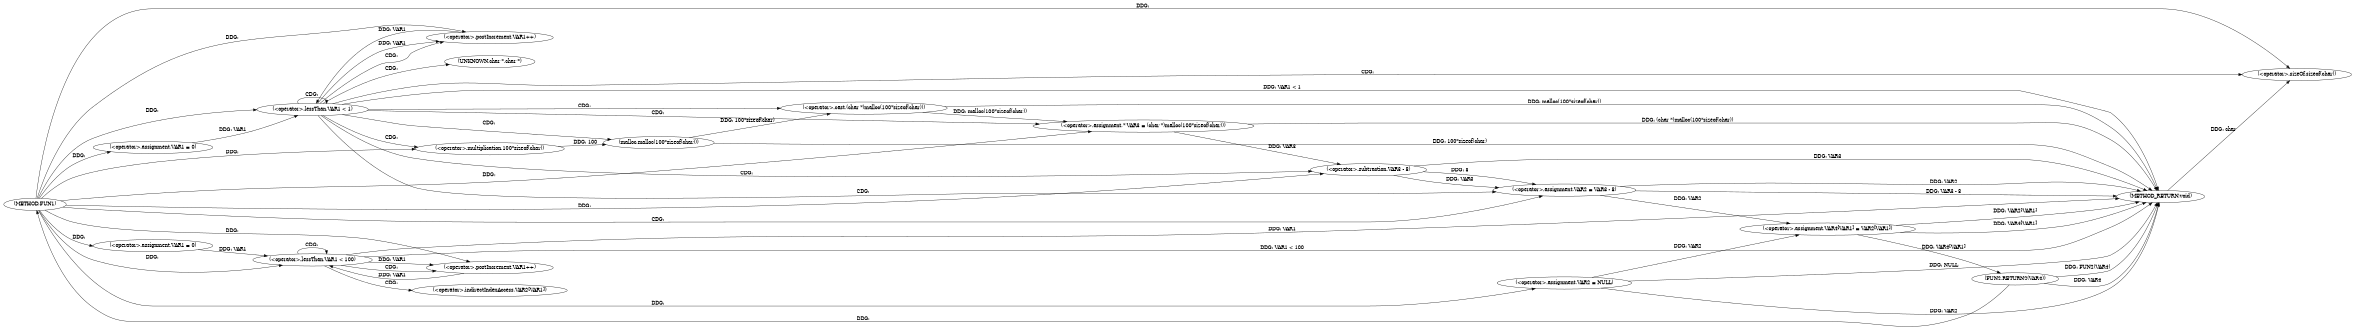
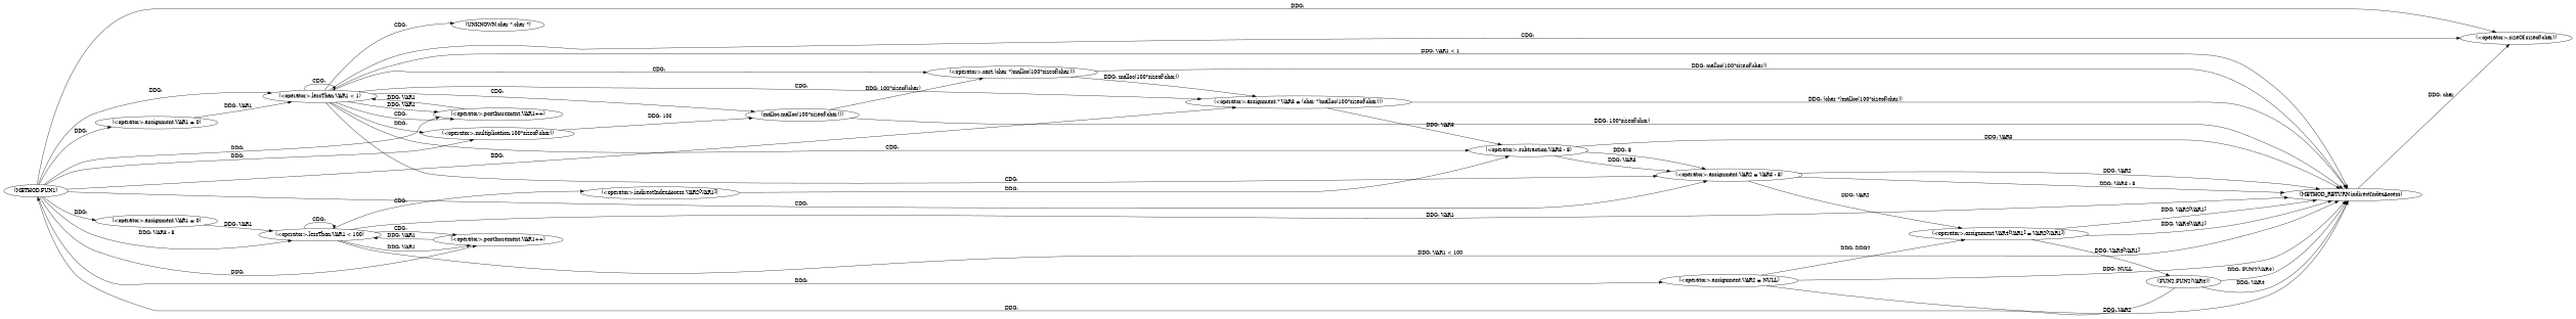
  digraph {
    rankdir=LR
    n1 [label="(METHOD,FUN1)"]
    n2 [label="(<operator>.assignment,VAR2 = NULL)"]
    n3 [label="(<operator>.assignment,VAR1 = 0)"]
    n4 [label="(<operator>.lessThan,VAR1 < 1)"]
    n5 [label="(<operator>.postIncrement,VAR1++)"]
    n6 [label="(<operator>.assignment,* VAR3 = (char *)malloc(100*sizeof(char)))"]
    n7 [label="(<operator>.multiplication,100*sizeof(char))"]
    n8 [label="(<operator>.sizeOf,sizeof(char))"]
    n9 [label="(<operator>.assignment,VAR2 = VAR3 - 8)"]
    n10 [label="(<operator>.subtraction,VAR3 - 8)"]
    n11 [label="(<operator>.assignment,VAR1 = 0)"]
    n12 [label="(<operator>.lessThan,VAR1 < 100)"]
    n13 [label="(<operator>.postIncrement,VAR1++)"]
-   n14 [label="(METHOD_RETURN,void)"]
+   n14 [label="(METHOD_RETURN,indirectIndexAccess)"]
    n15 [label="(<operator>.assignment,VAR4[VAR1] = VAR2[VAR1])"]
    n16 [label="(<operator>.cast,(char *)malloc(100*sizeof(char)))"]
    n17 [label="(malloc,malloc(100*sizeof(char)))"]
    n18 [label="(UNKNOWN,char *,char *)"]
    n19 [label="(<operator>.indirectIndexAccess,VAR2[VAR1])"]
-   n20 [label="(FUN2,RETURN2(VAR4))"]
+   n20 [label="(FUN2,FUN2(VAR4))"]
    n1 -> n2 [label="DDG: "]
    n1 -> n3 [label="DDG: "]
    n1 -> n4 [label="DDG: "]
    n1 -> n5 [label="DDG: "]
    n1 -> n6 [label="DDG: "]
    n1 -> n7 [label="DDG: "]
    n1 -> n8 [label="DDG: "]
    n1 -> n9 [label="CDG: "]
-   n1 -> n10 [label="DDG: "]
+   n19 -> n10 [label="DDG: "]
    n1 -> n11 [label="DDG: "]
-   n1 -> n12 [label="DDG: "]
+   n1 -> n12 [label="DDG: VAR3 - 8"]
    n1 -> n13 [label="DDG: "]
    n2 -> n14 [label="DDG: VAR2"]
    n2 -> n14 [label="DDG: NULL"]
-   n2 -> n15 [label="DDG: VAR2"]
+   n2 -> n15 [label="DDG: DDG2"]
    n3 -> n4 [label="DDG: VAR1"]
    n4 -> n4 [label="CDG: "]
    n4 -> n5 [label="DDG: VAR1"]
    n4 -> n5 [label="CDG: "]
    n4 -> n6 [label="CDG: "]
-   n4 -> n7 [label="CDG: "]
+   n4 -> n7 [label="DDG: "]
    n4 -> n8 [label="CDG: "]
    n4 -> n9 [label="CDG: "]
    n4 -> n10 [label="CDG: "]
    n4 -> n14 [label="DDG: VAR1 < 1"]
    n4 -> n16 [label="CDG: "]
    n4 -> n17 [label="CDG: "]
    n4 -> n18 [label="CDG: "]
    n5 -> n4 [label="DDG: VAR1"]
    n6 -> n10 [label="DDG: VAR3"]
    n6 -> n14 [label="DDG: (char *)malloc(100*sizeof(char))"]
    n7 -> n17 [label="DDG: 100"]
    n9 -> n14 [label="DDG: VAR2"]
    n9 -> n14 [label="DDG: VAR3 - 8"]
    n9 -> n15 [label="DDG: VAR2"]
    n10 -> n9 [label="DDG: VAR3"]
    n10 -> n9 [label="DDG: 8"]
    n10 -> n14 [label="DDG: VAR3"]
    n11 -> n12 [label="DDG: VAR1"]
    n12 -> n12 [label="CDG: "]
    n12 -> n13 [label="DDG: VAR1"]
    n12 -> n13 [label="CDG: "]
    n12 -> n14 [label="DDG: VAR1 < 100"]
    n12 -> n14 [label="DDG: VAR1"]
    n12 -> n19 [label="CDG: "]
    n13 -> n12 [label="DDG: VAR1"]
    n14 -> n8 [label="DDG: char"]
    n15 -> n14 [label="DDG: VAR2[VAR1]"]
    n15 -> n14 [label="DDG: VAR4[VAR1]"]
    n15 -> n20 [label="DDG: VAR4[VAR1]"]
    n16 -> n6 [label="DDG: malloc(100*sizeof(char))"]
    n16 -> n14 [label="DDG: malloc(100*sizeof(char))"]
    n17 -> n14 [label="DDG: 100*sizeof(char)"]
    n17 -> n16 [label="DDG: 100*sizeof(char)"]
    n20 -> n1 [label="DDG: "]
    n20 -> n14 [label="DDG: VAR4"]
    n20 -> n14 [label="DDG: FUN2(VAR4)"]
  }
